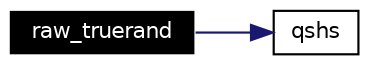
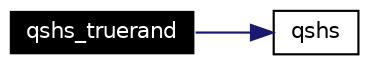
  digraph {
    rankdir=LR
    node [fontname=Helvetica fontsize=10 shape=record]
-   n1 [color=white fillcolor=black fontcolor=white height=0.2 label=raw_truerand style=filled width=0.4]
+   n1 [color=white fillcolor=black fontcolor=white height=0.2 label=qshs_truerand style=filled width=0.4]
    n2 [color=black height=0.2 label=qshs width=0.4]
    n1 -> n2 [color=midnightblue fontname=Helvetica fontsize=10 labelfontname=Helvetica labelfontsize=10 style=solid]
  }
